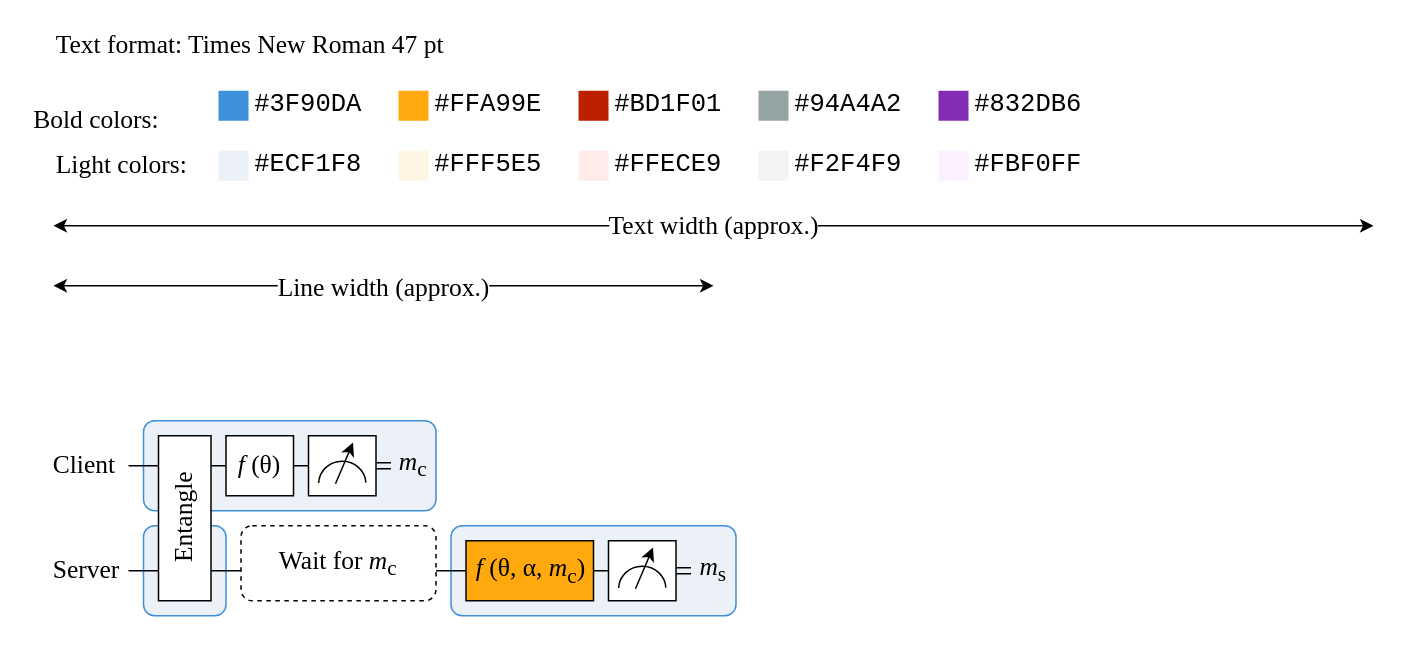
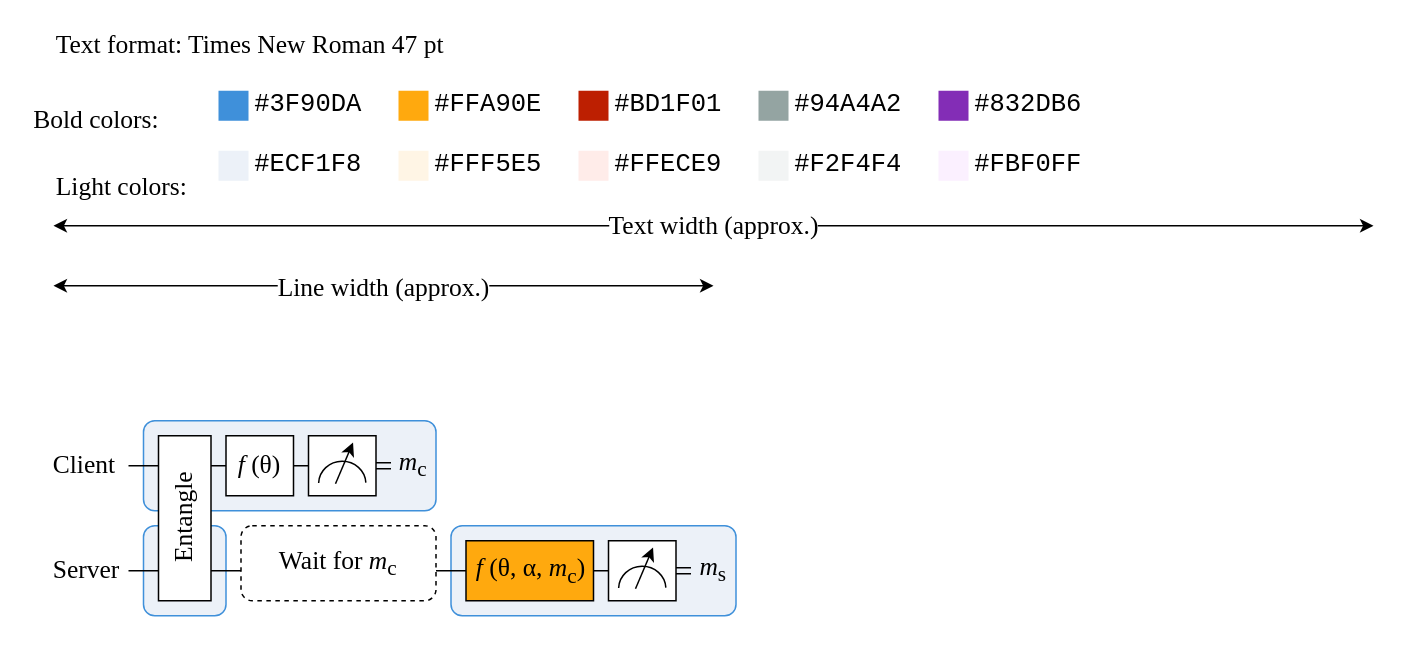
  <mxCell id="0" />
  <mxCell id="1" parent="0" />
  <mxCell id="2" value="" style="rounded=1;whiteSpace=wrap;html=1;strokeWidth=1;fontFamily=Times New Roman;fontSize=17;align=left;verticalAlign=top;spacingRight=0;spacingLeft=12;spacingTop=5;spacing=0;absoluteArcSize=1;arcSize=15;fontStyle=2;shadow=0;sketch=0;strokeColor=#3F90DA;fillColor=#ECF1F8;" parent="1" vertex="1"><mxGeometry x="300" y="350" width="190" height="60" as="geometry" /></mxCell>
  <mxCell id="3" value="" style="rounded=1;whiteSpace=wrap;html=1;strokeWidth=1;fontFamily=Times New Roman;fontSize=17;align=left;verticalAlign=top;spacingRight=0;spacingLeft=12;spacingTop=5;spacing=0;absoluteArcSize=1;arcSize=15;fontStyle=2;shadow=0;sketch=0;strokeColor=#3F90DA;fillColor=#ECF1F8;" parent="1" vertex="1"><mxGeometry x="95" y="350" width="55" height="60" as="geometry" /></mxCell>
  <mxCell id="4" value="" style="rounded=1;whiteSpace=wrap;html=1;strokeWidth=1;fontFamily=Times New Roman;fontSize=17;align=left;verticalAlign=top;spacingRight=0;spacingLeft=12;spacingTop=5;spacing=0;absoluteArcSize=1;arcSize=15;fontStyle=2;shadow=0;sketch=0;strokeColor=#3F90DA;fillColor=#ECF1F8;" parent="1" vertex="1"><mxGeometry x="95" y="280" width="195" height="60" as="geometry" /></mxCell>
  <mxCell id="5" value="" style="endArrow=classic;startArrow=classic;html=1;" parent="1" edge="1"><mxGeometry width="50" height="50" relative="1" as="geometry"><mxPoint x="35" y="150" as="sourcePoint" /><mxPoint x="915" y="150" as="targetPoint" /></mxGeometry></mxCell>
  <mxCell id="6" value="Text width (approx.)" style="edgeLabel;html=1;align=center;verticalAlign=middle;resizable=0;points=[];fontSize=17;fontFamily=Times New Roman;" parent="5" vertex="1" connectable="0"><mxGeometry x="0.509" relative="1" as="geometry"><mxPoint x="-224.17" as="offset" /></mxGeometry></mxCell>
  <mxCell id="7" value="" style="endArrow=classic;startArrow=classic;html=1;" parent="1" edge="1"><mxGeometry width="50" height="50" relative="1" as="geometry"><mxPoint x="35" y="190" as="sourcePoint" /><mxPoint x="475" y="190" as="targetPoint" /></mxGeometry></mxCell>
  <mxCell id="8" value="Line width (approx.)" style="edgeLabel;html=1;align=center;verticalAlign=middle;resizable=0;points=[];fontSize=17;fontFamily=Times New Roman;spacingLeft=0;" parent="7" vertex="1" connectable="0"><mxGeometry x="0.038" y="-1" relative="1" as="geometry"><mxPoint x="-8.33" as="offset" /></mxGeometry></mxCell>
  <mxCell id="9" value="Text format: Times New Roman 47 pt" style="text;html=1;strokeColor=none;fillColor=none;align=left;verticalAlign=middle;whiteSpace=wrap;rounded=0;fontFamily=Times New Roman;fontSize=17;" parent="1" vertex="1"><mxGeometry x="35" y="20" width="280" height="20" as="geometry" /></mxCell>
  <mxCell id="10" value="Bold colors:" style="text;html=1;strokeColor=none;fillColor=none;align=left;verticalAlign=middle;whiteSpace=wrap;rounded=0;fontFamily=Times New Roman;fontSize=17;" parent="1" vertex="1"><mxGeometry x="20" y="70" width="100" height="20" as="geometry" /></mxCell>
  <mxCell id="11" value="" style="rounded=0;whiteSpace=wrap;html=1;fontFamily=Times New Roman;fontSize=17;align=center;strokeColor=none;fillColor=#3f90da;" parent="1" vertex="1"><mxGeometry x="145" y="60" width="20" height="20" as="geometry" /></mxCell>
  <mxCell id="12" value="" style="rounded=0;whiteSpace=wrap;html=1;fontFamily=Times New Roman;fontSize=17;align=center;strokeColor=none;fillColor=#ffa90e;" parent="1" vertex="1"><mxGeometry x="265" y="60" width="20" height="20" as="geometry" /></mxCell>
  <mxCell id="13" value="" style="rounded=0;whiteSpace=wrap;html=1;fontFamily=Times New Roman;fontSize=17;align=center;strokeColor=none;fillColor=#bd1f01;" parent="1" vertex="1"><mxGeometry x="385" y="60" width="20" height="20" as="geometry" /></mxCell>
  <mxCell id="14" value="" style="rounded=0;whiteSpace=wrap;html=1;fontFamily=Times New Roman;fontSize=17;align=center;strokeColor=none;fillColor=#94A4A2;" parent="1" vertex="1"><mxGeometry x="505" y="60" width="20" height="20" as="geometry" /></mxCell>
  <mxCell id="15" value="&lt;span style=&quot;text-align: left&quot;&gt;#94A4A2&lt;/span&gt;" style="text;html=1;strokeColor=none;fillColor=none;align=center;verticalAlign=middle;whiteSpace=wrap;rounded=0;fontFamily=Courier New;fontSize=17;" parent="1" vertex="1"><mxGeometry x="525" y="60" width="80" height="20" as="geometry" /></mxCell>
  <mxCell id="16" value="&lt;span style=&quot;text-align: left&quot;&gt;#BD1F01&lt;/span&gt;" style="text;html=1;strokeColor=none;fillColor=none;align=center;verticalAlign=middle;whiteSpace=wrap;rounded=0;fontFamily=Courier New;fontSize=17;" parent="1" vertex="1"><mxGeometry x="405" y="60" width="80" height="20" as="geometry" /></mxCell>
- <mxCell id="17" value="&lt;span style=&quot;text-align: left&quot;&gt;#FFA99E&lt;/span&gt;" style="text;html=1;strokeColor=none;fillColor=none;align=center;verticalAlign=middle;whiteSpace=wrap;rounded=0;fontFamily=Courier New;fontSize=17;" parent="1" vertex="1"><mxGeometry x="285" y="60" width="80" height="20" as="geometry" /></mxCell>
+ <mxCell id="17" value="&lt;span style=&quot;text-align: left&quot;&gt;#FFA90E&lt;/span&gt;" style="text;html=1;strokeColor=none;fillColor=none;align=center;verticalAlign=middle;whiteSpace=wrap;rounded=0;fontFamily=Courier New;fontSize=17;" parent="1" vertex="1"><mxGeometry x="285" y="60" width="80" height="20" as="geometry" /></mxCell>
  <mxCell id="18" value="&lt;span style=&quot;text-align: left&quot;&gt;#3F90DA&lt;/span&gt;" style="text;html=1;strokeColor=none;fillColor=none;align=center;verticalAlign=middle;whiteSpace=wrap;rounded=0;fontFamily=Courier New;fontSize=17;" parent="1" vertex="1"><mxGeometry x="165" y="60" width="80" height="20" as="geometry" /></mxCell>
- <mxCell id="19" value="Light colors:" style="text;html=1;strokeColor=none;fillColor=none;align=left;verticalAlign=middle;whiteSpace=wrap;rounded=0;fontFamily=Times New Roman;fontSize=17;" parent="1" vertex="1"><mxGeometry x="35" y="100" width="100" height="20" as="geometry" /></mxCell>
+ <mxCell id="19" value="Light colors:" style="text;html=1;strokeColor=none;fillColor=none;align=left;verticalAlign=middle;whiteSpace=wrap;rounded=0;fontFamily=Times New Roman;fontSize=17;" parent="1" vertex="1"><mxGeometry x="35" y="115" width="100" height="20" as="geometry" /></mxCell>
  <mxCell id="20" value="" style="rounded=0;whiteSpace=wrap;html=1;fontFamily=Times New Roman;fontSize=17;align=center;strokeColor=none;fillColor=#ecf1f8;" parent="1" vertex="1"><mxGeometry x="145" y="100" width="20" height="20" as="geometry" /></mxCell>
  <mxCell id="21" value="" style="rounded=0;whiteSpace=wrap;html=1;fontFamily=Times New Roman;fontSize=17;align=center;strokeColor=none;fillColor=#fff5e5;" parent="1" vertex="1"><mxGeometry x="265" y="100" width="20" height="20" as="geometry" /></mxCell>
  <mxCell id="22" value="" style="rounded=0;whiteSpace=wrap;html=1;fontFamily=Times New Roman;fontSize=17;align=center;strokeColor=none;fillColor=#ffece9;" parent="1" vertex="1"><mxGeometry x="385" y="100" width="20" height="20" as="geometry" /></mxCell>
  <mxCell id="23" value="" style="rounded=0;whiteSpace=wrap;html=1;fontFamily=Times New Roman;fontSize=17;align=center;strokeColor=none;fillColor=#F2F4F4;" parent="1" vertex="1"><mxGeometry x="505" y="100" width="20" height="20" as="geometry" /></mxCell>
- <mxCell id="24" value="&lt;span style=&quot;text-align: left&quot;&gt;#&lt;/span&gt;F2F4F9" style="text;html=1;strokeColor=none;fillColor=none;align=center;verticalAlign=middle;whiteSpace=wrap;rounded=0;fontFamily=Courier New;fontSize=17;" parent="1" vertex="1"><mxGeometry x="525" y="100" width="80" height="20" as="geometry" /></mxCell>
+ <mxCell id="24" value="&lt;span style=&quot;text-align: left&quot;&gt;#&lt;/span&gt;F2F4F4" style="text;html=1;strokeColor=none;fillColor=none;align=center;verticalAlign=middle;whiteSpace=wrap;rounded=0;fontFamily=Courier New;fontSize=17;" parent="1" vertex="1"><mxGeometry x="525" y="100" width="80" height="20" as="geometry" /></mxCell>
  <mxCell id="25" value="&lt;span style=&quot;text-align: left&quot;&gt;#&lt;/span&gt;FFECE9" style="text;html=1;strokeColor=none;fillColor=none;align=center;verticalAlign=middle;whiteSpace=wrap;rounded=0;fontFamily=Courier New;fontSize=17;" parent="1" vertex="1"><mxGeometry x="405" y="100" width="80" height="20" as="geometry" /></mxCell>
  <mxCell id="26" value="&lt;span style=&quot;text-align: left&quot;&gt;#&lt;/span&gt;FFF5E5" style="text;html=1;strokeColor=none;fillColor=none;align=center;verticalAlign=middle;whiteSpace=wrap;rounded=0;fontFamily=Courier New;fontSize=17;" parent="1" vertex="1"><mxGeometry x="285" y="100" width="80" height="20" as="geometry" /></mxCell>
  <mxCell id="27" value="&lt;span style=&quot;text-align: left&quot;&gt;#&lt;/span&gt;ECF1F8" style="text;html=1;strokeColor=none;fillColor=none;align=center;verticalAlign=middle;whiteSpace=wrap;rounded=0;fontFamily=Courier New;fontSize=17;" parent="1" vertex="1"><mxGeometry x="165" y="100" width="80" height="20" as="geometry" /></mxCell>
  <mxCell id="28" value="" style="rounded=0;whiteSpace=wrap;html=1;fontFamily=Times New Roman;fontSize=17;align=center;strokeColor=none;fillColor=#832DB6;" parent="1" vertex="1"><mxGeometry x="625" y="60" width="20" height="20" as="geometry" /></mxCell>
  <mxCell id="29" value="&lt;span style=&quot;text-align: left&quot;&gt;#&lt;/span&gt;832DB6" style="text;html=1;strokeColor=none;fillColor=none;align=center;verticalAlign=middle;whiteSpace=wrap;rounded=0;fontFamily=Courier New;fontSize=17;" parent="1" vertex="1"><mxGeometry x="645" y="60" width="80" height="20" as="geometry" /></mxCell>
  <mxCell id="30" value="" style="rounded=0;whiteSpace=wrap;html=1;fontFamily=Times New Roman;fontSize=17;align=center;strokeColor=none;fillColor=#FBF0FF;" parent="1" vertex="1"><mxGeometry x="625" y="100" width="20" height="20" as="geometry" /></mxCell>
  <mxCell id="31" value="&lt;span style=&quot;text-align: left&quot;&gt;#&lt;/span&gt;FBF0FF" style="text;html=1;strokeColor=none;fillColor=none;align=center;verticalAlign=middle;whiteSpace=wrap;rounded=0;fontFamily=Courier New;fontSize=17;" parent="1" vertex="1"><mxGeometry x="645" y="100" width="80" height="20" as="geometry" /></mxCell>
  <mxCell id="32" value="" style="endArrow=none;html=1;exitX=1;exitY=0.5;exitDx=0;exitDy=0;" parent="1" edge="1"><mxGeometry width="50" height="50" relative="1" as="geometry"><mxPoint x="190" y="310" as="sourcePoint" /><mxPoint x="235" y="310" as="targetPoint" /></mxGeometry></mxCell>
  <mxCell id="33" value="" style="endArrow=none;html=1;exitX=1;exitY=0.5;exitDx=0;exitDy=0;" parent="1" edge="1"><mxGeometry width="50" height="50" relative="1" as="geometry"><mxPoint x="85" y="380" as="sourcePoint" /><mxPoint x="405" y="380" as="targetPoint" /></mxGeometry></mxCell>
  <mxCell id="34" value="&lt;i&gt;f&lt;/i&gt; (θ)" style="rounded=0;whiteSpace=wrap;html=1;strokeWidth=1;fontFamily=Times New Roman;fontSize=17;align=center;spacing=0;horizontal=1;" parent="1" vertex="1"><mxGeometry x="150" y="290" width="45" height="40" as="geometry" /></mxCell>
  <mxCell id="35" value="" style="endArrow=none;html=1;exitX=1;exitY=0.5;exitDx=0;exitDy=0;" parent="1" target="34" edge="1"><mxGeometry width="50" height="50" relative="1" as="geometry"><mxPoint x="85" y="310" as="sourcePoint" /><mxPoint x="325" y="310" as="targetPoint" /></mxGeometry></mxCell>
  <mxCell id="36" value="Entangle" style="rounded=0;whiteSpace=wrap;html=1;strokeWidth=1;fontFamily=Times New Roman;fontSize=17;align=center;spacing=0;horizontal=0;" parent="1" vertex="1"><mxGeometry x="105" y="290" width="35" height="110" as="geometry" /></mxCell>
  <mxCell id="37" value="" style="endArrow=none;html=1;exitX=1;exitY=0.5;exitDx=0;exitDy=0;shape=link;" parent="1" edge="1"><mxGeometry width="50" height="50" relative="1" as="geometry"><mxPoint x="230" y="310" as="sourcePoint" /><mxPoint x="260" y="310" as="targetPoint" /></mxGeometry></mxCell>
  <mxCell id="38" value="" style="group" parent="1" vertex="1" connectable="0"><mxGeometry x="205" y="290" width="45" height="47" as="geometry" /></mxCell>
  <mxCell id="39" value="" style="rounded=0;whiteSpace=wrap;html=1;strokeWidth=1;fontFamily=Times New Roman;fontSize=17;align=center;spacing=0;horizontal=1;" parent="38" vertex="1"><mxGeometry width="45" height="40" as="geometry" /></mxCell>
  <mxCell id="40" value="" style="verticalLabelPosition=bottom;verticalAlign=top;html=1;shape=mxgraph.basic.arc;startAngle=0.755;endAngle=0.242;" parent="38" vertex="1"><mxGeometry x="6.75" y="17" width="31.5" height="30" as="geometry" /></mxCell>
  <mxCell id="41" value="" style="endArrow=classic;html=1;" parent="38" edge="1"><mxGeometry width="50" height="50" relative="1" as="geometry"><mxPoint x="18.0" y="32" as="sourcePoint" /><mxPoint x="29.7" y="4.5" as="targetPoint" /></mxGeometry></mxCell>
  <mxCell id="42" value="&lt;i&gt;m&lt;/i&gt;&lt;sub&gt;c&lt;/sub&gt;" style="text;html=1;strokeColor=none;fillColor=none;align=center;verticalAlign=middle;whiteSpace=wrap;rounded=0;fontFamily=Times New Roman;fontSize=17;spacing=0;" parent="1" vertex="1"><mxGeometry x="265" y="299" width="20" height="20" as="geometry" /></mxCell>
  <mxCell id="43" value="&lt;i&gt;f&lt;/i&gt; (θ, α, &lt;i&gt;m&lt;/i&gt;&lt;sub&gt;c&lt;/sub&gt;)" style="rounded=0;whiteSpace=wrap;html=1;strokeWidth=1;fontFamily=Times New Roman;fontSize=17;align=center;spacing=0;horizontal=1;spacingLeft=2;fillColor=#ffa90e;" parent="1" vertex="1"><mxGeometry x="310" y="360" width="85" height="40" as="geometry" /></mxCell>
  <mxCell id="44" value="" style="endArrow=none;html=1;exitX=1;exitY=0.5;exitDx=0;exitDy=0;shape=link;" parent="1" edge="1"><mxGeometry width="50" height="50" relative="1" as="geometry"><mxPoint x="430" y="380" as="sourcePoint" /><mxPoint x="460" y="380" as="targetPoint" /></mxGeometry></mxCell>
  <mxCell id="45" value="" style="group" parent="1" vertex="1" connectable="0"><mxGeometry x="405" y="360" width="45" height="47" as="geometry" /></mxCell>
  <mxCell id="46" value="" style="rounded=0;whiteSpace=wrap;html=1;strokeWidth=1;fontFamily=Times New Roman;fontSize=17;align=center;spacing=0;horizontal=1;" parent="45" vertex="1"><mxGeometry width="45" height="40" as="geometry" /></mxCell>
  <mxCell id="47" value="" style="verticalLabelPosition=bottom;verticalAlign=top;html=1;shape=mxgraph.basic.arc;startAngle=0.755;endAngle=0.242;" parent="45" vertex="1"><mxGeometry x="6.75" y="17" width="31.5" height="30" as="geometry" /></mxCell>
  <mxCell id="48" value="" style="endArrow=classic;html=1;" parent="45" edge="1"><mxGeometry width="50" height="50" relative="1" as="geometry"><mxPoint x="18.0" y="32" as="sourcePoint" /><mxPoint x="29.7" y="4.5" as="targetPoint" /></mxGeometry></mxCell>
  <mxCell id="49" value="&lt;i&gt;m&lt;/i&gt;&lt;sub&gt;s&lt;/sub&gt;" style="text;html=1;strokeColor=none;fillColor=none;align=center;verticalAlign=middle;whiteSpace=wrap;rounded=0;fontFamily=Times New Roman;fontSize=17;spacing=0;" parent="1" vertex="1"><mxGeometry x="465" y="369" width="20" height="20" as="geometry" /></mxCell>
  <mxCell id="50" value="Client" style="text;html=1;strokeColor=none;fillColor=none;align=left;verticalAlign=middle;whiteSpace=wrap;rounded=0;fontFamily=Times New Roman;fontSize=17;spacing=0;" parent="1" vertex="1"><mxGeometry x="35" y="300" width="50" height="20" as="geometry" /></mxCell>
  <mxCell id="51" value="Server" style="text;html=1;strokeColor=none;fillColor=none;align=left;verticalAlign=middle;whiteSpace=wrap;rounded=0;fontFamily=Times New Roman;fontSize=17;spacing=0;" parent="1" vertex="1"><mxGeometry x="35" y="370" width="50" height="20" as="geometry" /></mxCell>
  <mxCell id="52" value="Wait for &lt;i&gt;m&lt;/i&gt;&lt;sub&gt;c&lt;/sub&gt;" style="rounded=1;whiteSpace=wrap;html=1;strokeWidth=1;fontFamily=Times New Roman;fontSize=17;align=center;verticalAlign=middle;spacingRight=0;spacingLeft=0;spacingTop=0;spacing=0;absoluteArcSize=1;arcSize=15;fontStyle=0;shadow=0;sketch=0;dashed=1;" parent="1" vertex="1"><mxGeometry x="160" y="350" width="130" height="50" as="geometry" /></mxCell>
